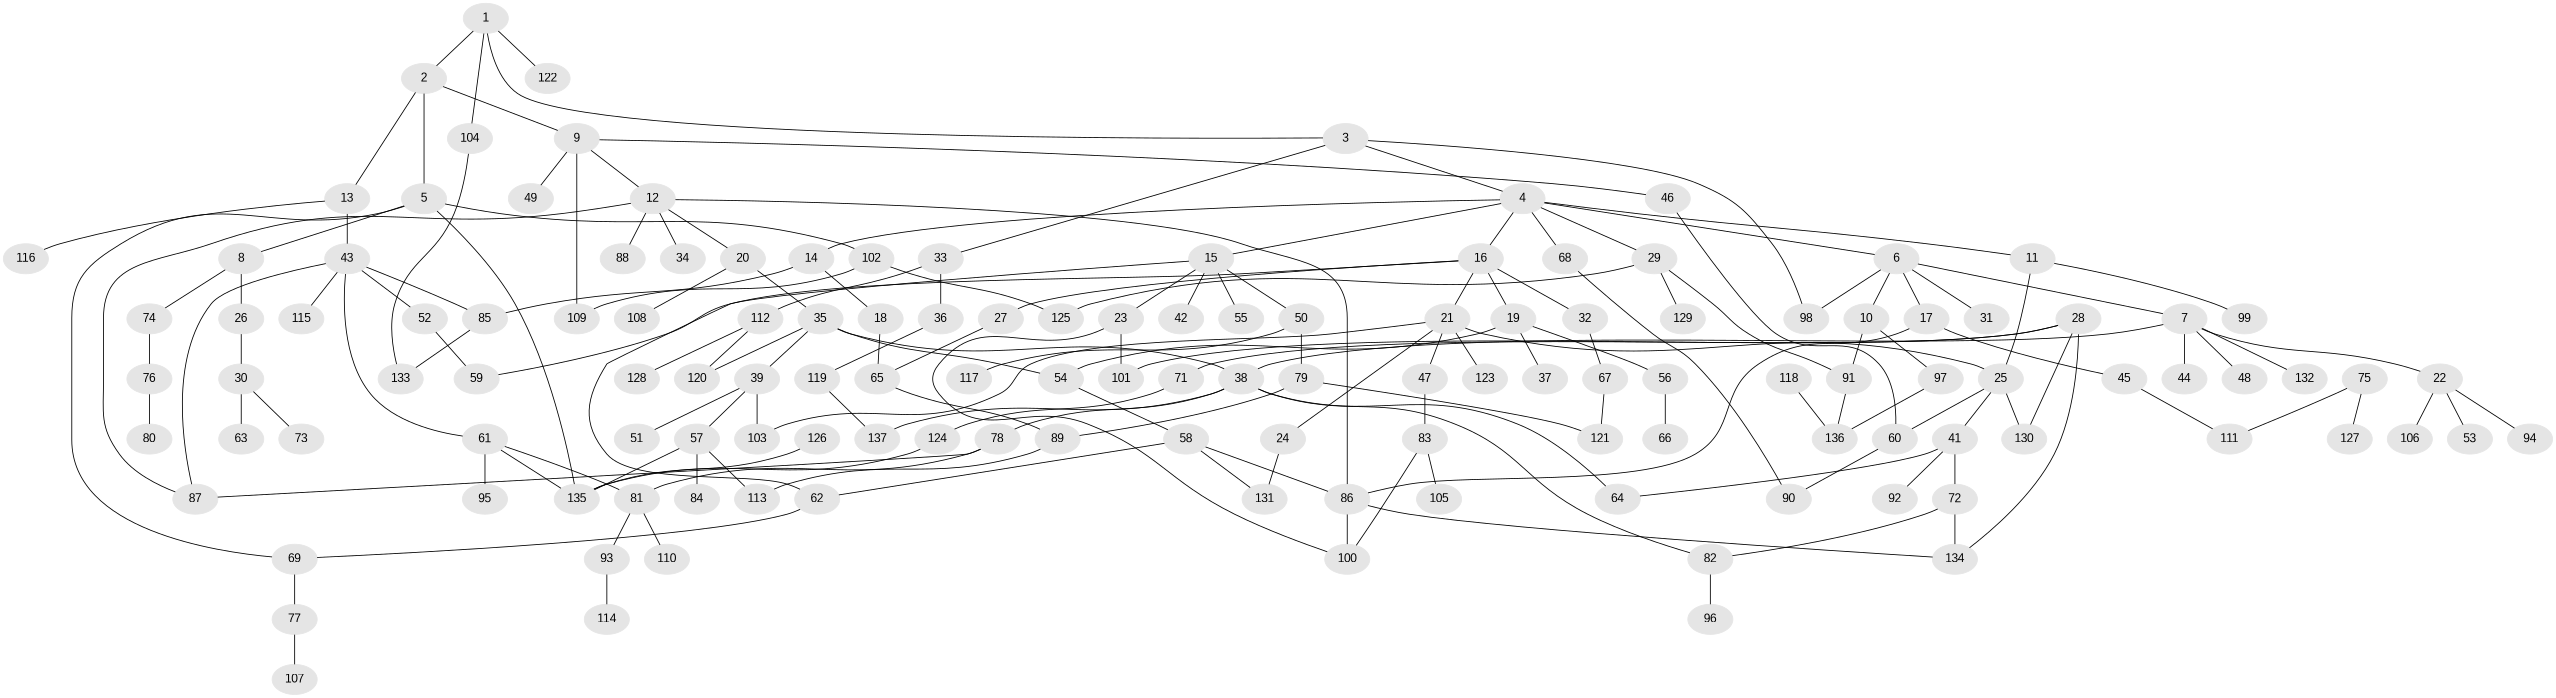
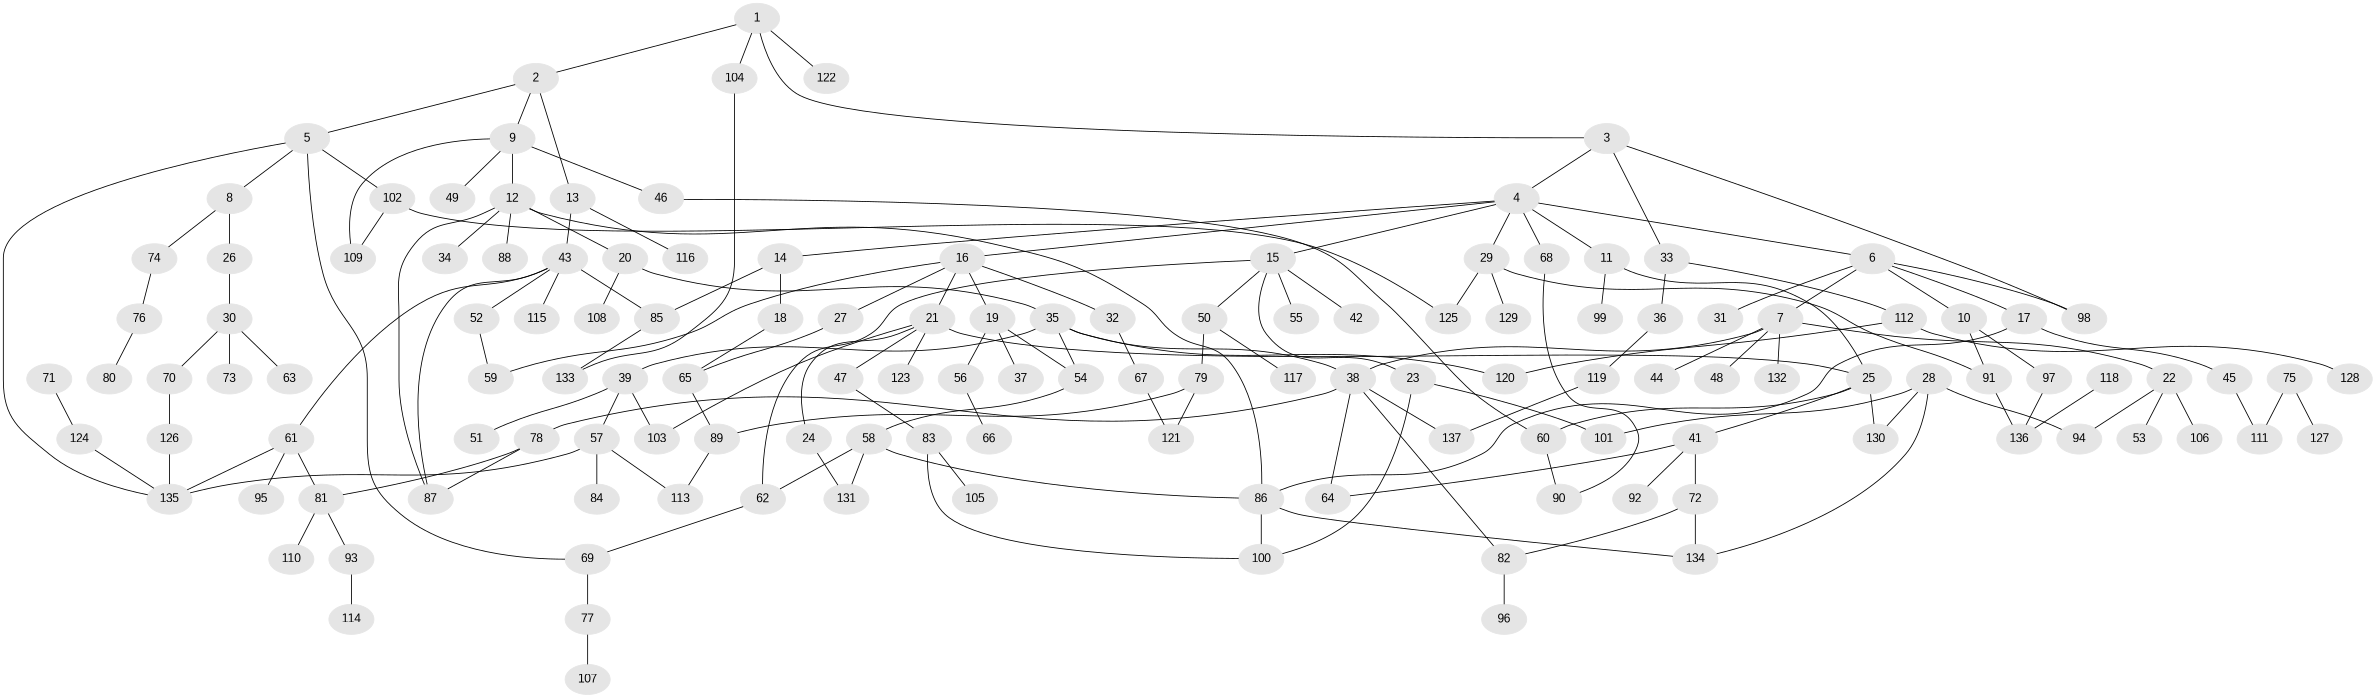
  graph {
    fontname="Liberation Sans"
    node [color=gray90 fontname="Liberation Sans" style=filled]
    edge [fontname="Liberation Sans"]
    1
    2
    3
    104
    122
    5
    9
    13
    4
    33
    98
    133
    8
    69
    102
    135
    12
    46
    49
    109
    43
    116
    6
    11
    14
    15
    16
    29
    68
    36
    112
    7
    10
    17
    31
    25
    99
    18
    85
    23
    42
    50
    55
    62
    19
    21
    27
    32
    59
    91
    125
    129
    90
    26
    74
    77
    22
    38
    44
    48
    132
    97
    86
    45
    53
    94
    106
    64
    78
    82
    137
    30
    76
    20
    34
    87
    88
    60
    136
    41
    130
    35
    108
    100
    134
    52
    61
    115
    65
    118
    101
    79
    117
    37
    54
    56
    24
    47
    103
    123
    67
    111
    89
    58
    66
    39
    120
    131
    28
    71
    83
    72
    92
    63
+   70
    73
    124
    126
    121
    119
    128
    51
    57
    81
    96
    84
    113
    75
    127
    95
    105
    93
    110
    107
    80
    114
    1 -- 2
    1 -- 3
    1 -- 104
    1 -- 122
    2 -- 5
    2 -- 9
    2 -- 13
    3 -- 4
    3 -- 33
    3 -- 98
    104 -- 133
    5 -- 8
    5 -- 69
    5 -- 102
    5 -- 135
    9 -- 12
    9 -- 46
    9 -- 49
    9 -- 109
    13 -- 43
    13 -- 116
    4 -- 6
    4 -- 11
    4 -- 14
    4 -- 15
    4 -- 16
    4 -- 29
    4 -- 68
    33 -- 36
    33 -- 112
    8 -- 26
    8 -- 74
    69 -- 77
    102 -- 109
    102 -- 125
    12 -- 86
    12 -- 20
    12 -- 34
    12 -- 87
    12 -- 88
    46 -- 60
    43 -- 85
    43 -- 87
    43 -- 52
    43 -- 61
    43 -- 115
    6 -- 98
    6 -- 7
    6 -- 10
    6 -- 17
    6 -- 31
    11 -- 25
    11 -- 99
    14 -- 18
    14 -- 85
    15 -- 23
    15 -- 42
    15 -- 50
    15 -- 55
    15 -- 62
    16 -- 19
    16 -- 21
    16 -- 27
    16 -- 32
    16 -- 59
    29 -- 91
    29 -- 125
    29 -- 129
    68 -- 90
    36 -- 119
    112 -- 120
    112 -- 128
    7 -- 22
    7 -- 38
    7 -- 44
    7 -- 48
    7 -- 132
    10 -- 91
    10 -- 97
    17 -- 86
    17 -- 45
    25 -- 60
    25 -- 41
    25 -- 130
    18 -- 65
    85 -- 133
    23 -- 100
    23 -- 101
    50 -- 79
    50 -- 117
    62 -- 69
    19 -- 37
    19 -- 54
    19 -- 56
    21 -- 25
    21 -- 24
    21 -- 47
    21 -- 103
    21 -- 123
    27 -- 65
    32 -- 67
    91 -- 136
    26 -- 30
    74 -- 76
    77 -- 107
    22 -- 53
    22 -- 94
    22 -- 106
    38 -- 64
    38 -- 78
    38 -- 82
    38 -- 137
    97 -- 136
    86 -- 100
    86 -- 134
    45 -- 111
    78 -- 87
    78 -- 81
    82 -- 96
    30 -- 63
+   30 -- 70
    30 -- 73
    76 -- 80
    20 -- 35
    20 -- 108
    60 -- 90
    41 -- 64
    41 -- 72
    41 -- 92
    35 -- 38
    35 -- 54
    35 -- 39
    35 -- 120
    52 -- 59
    61 -- 135
    61 -- 81
    61 -- 95
    65 -- 89
    118 -- 136
    79 -- 89
    79 -- 121
    54 -- 58
    56 -- 66
    24 -- 131
    47 -- 83
    67 -- 121
    89 -- 113
    58 -- 62
    58 -- 86
    58 -- 131
    39 -- 103
    39 -- 51
    39 -- 57
    28 -- 130
    28 -- 134
    28 -- 101
-   28 -- 71
+   28 -- 94
    71 -- 124
    83 -- 100
    83 -- 105
    72 -- 82
    72 -- 134
+   70 -- 126
    124 -- 135
    126 -- 135
    119 -- 137
    57 -- 135
    57 -- 84
    57 -- 113
    81 -- 93
    81 -- 110
    75 -- 111
    75 -- 127
    93 -- 114
  }
